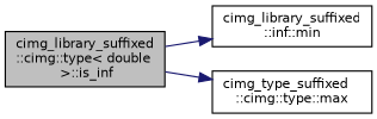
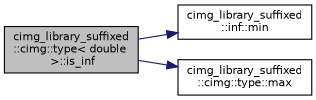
  digraph {
    rankdir=LR
    node [color=black fillcolor=white fontname=Helvetica fontsize=10 shape=record style=filled]
    edge [color=midnightblue fontname=Helvetica fontsize=10 labelfontname=Helvetica labelfontsize=10 style=solid]
    n1 [fillcolor=grey75 fontcolor=black height=0.2 label="cimg_library_suffixed\l::cimg::type\< double\l \>::is_inf" width=0.4]
    n2 [height=0.2 label="cimg_library_suffixed\l::inf::min" width=0.4]
-   n3 [height=0.2 label="cimg_type_suffixed\l::cimg::type::max" width=0.4]
+   n3 [height=0.2 label="cimg_library_suffixed\l::cimg::type::max" width=0.4]
    n1 -> n2
    n1 -> n3
  }
